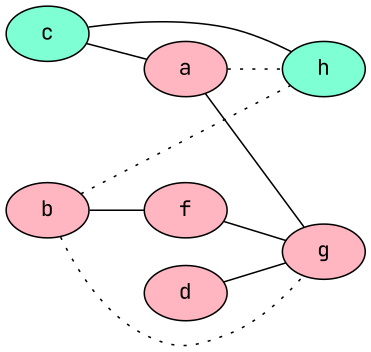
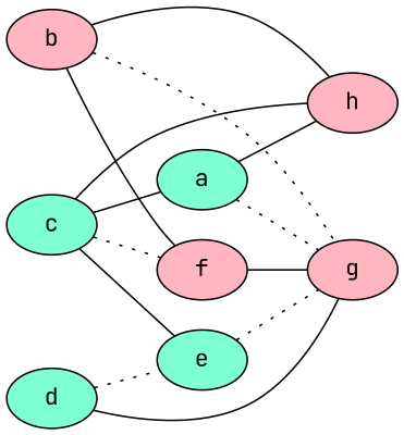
  graph {
    fontname="JetBrains Mono"
    rankdir=LR
    node [fillcolor=lightpink fontname="JetBrains Mono" style=filled]
    edge [fontname="JetBrains Mono"]
-   a
+   a [fillcolor=aquamarine]
    g
-   h [fillcolor=aquamarine]
+   h
    b
    f
    c [fillcolor=aquamarine]
-   d
-   a -- g
-   a -- h [style=dotted]
+   e [fillcolor=aquamarine]
+   d [fillcolor=aquamarine]
+   a -- g [style=dotted]
+   a -- h
    b -- g [style=dotted]
-   b -- h [style=dotted]
+   b -- h [style=solid]
    b -- f
    f -- g [style=solid]
    c -- a
    c -- h [style=solid]
+   c -- f [style=dotted]
+   c -- e
+   e -- g [style=dotted]
    d -- g [style=solid]
+   d -- e [style=dotted]
  }
